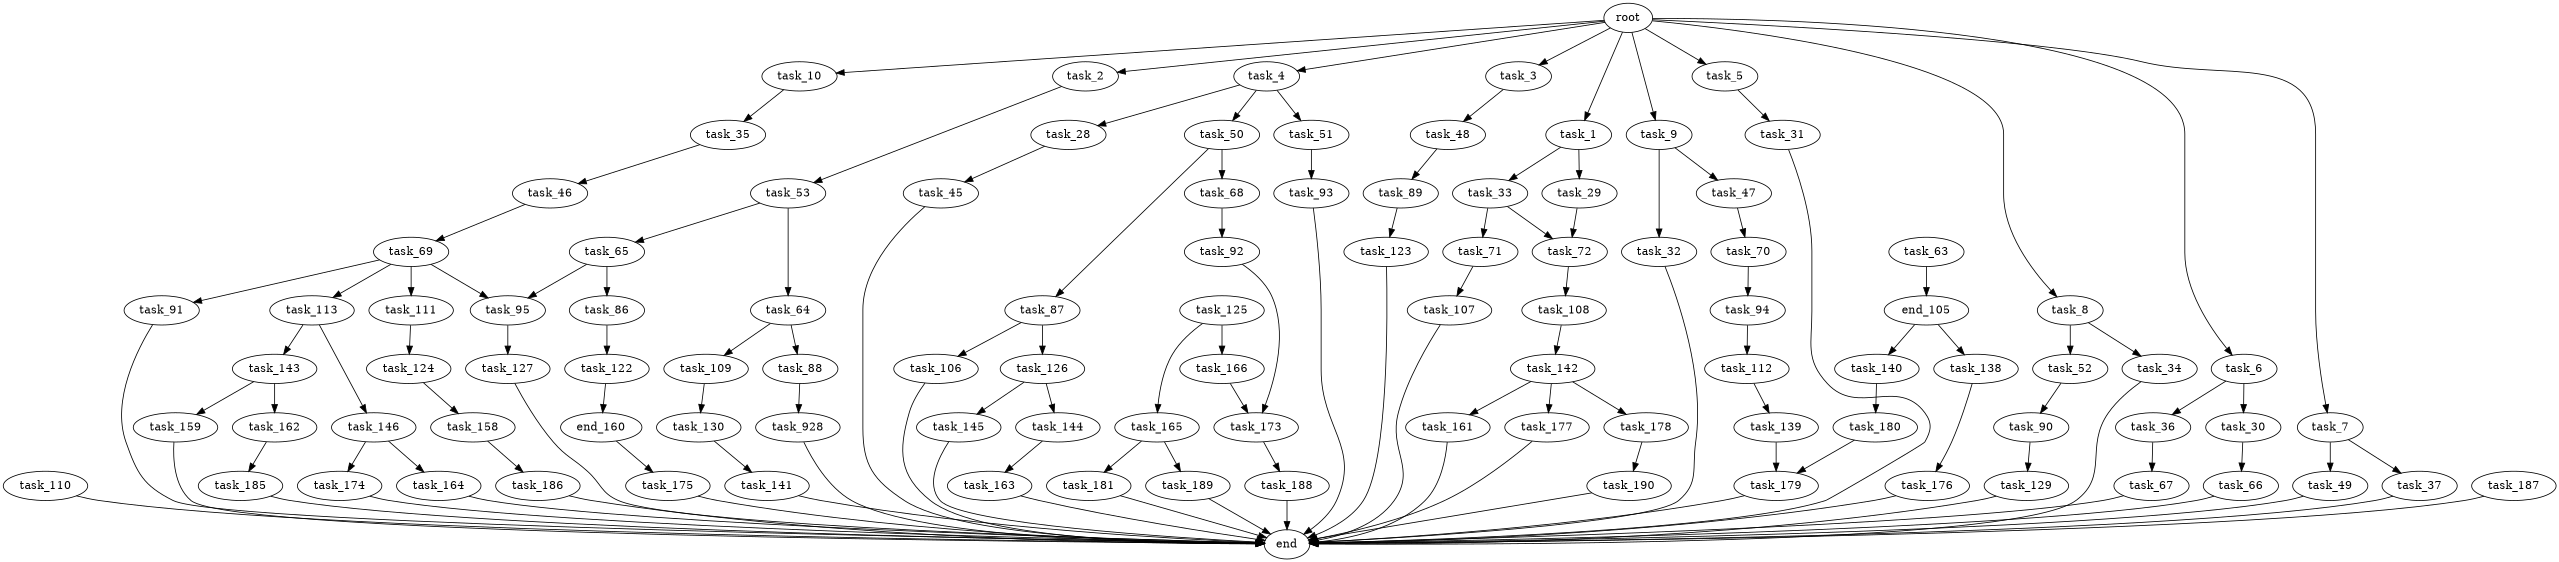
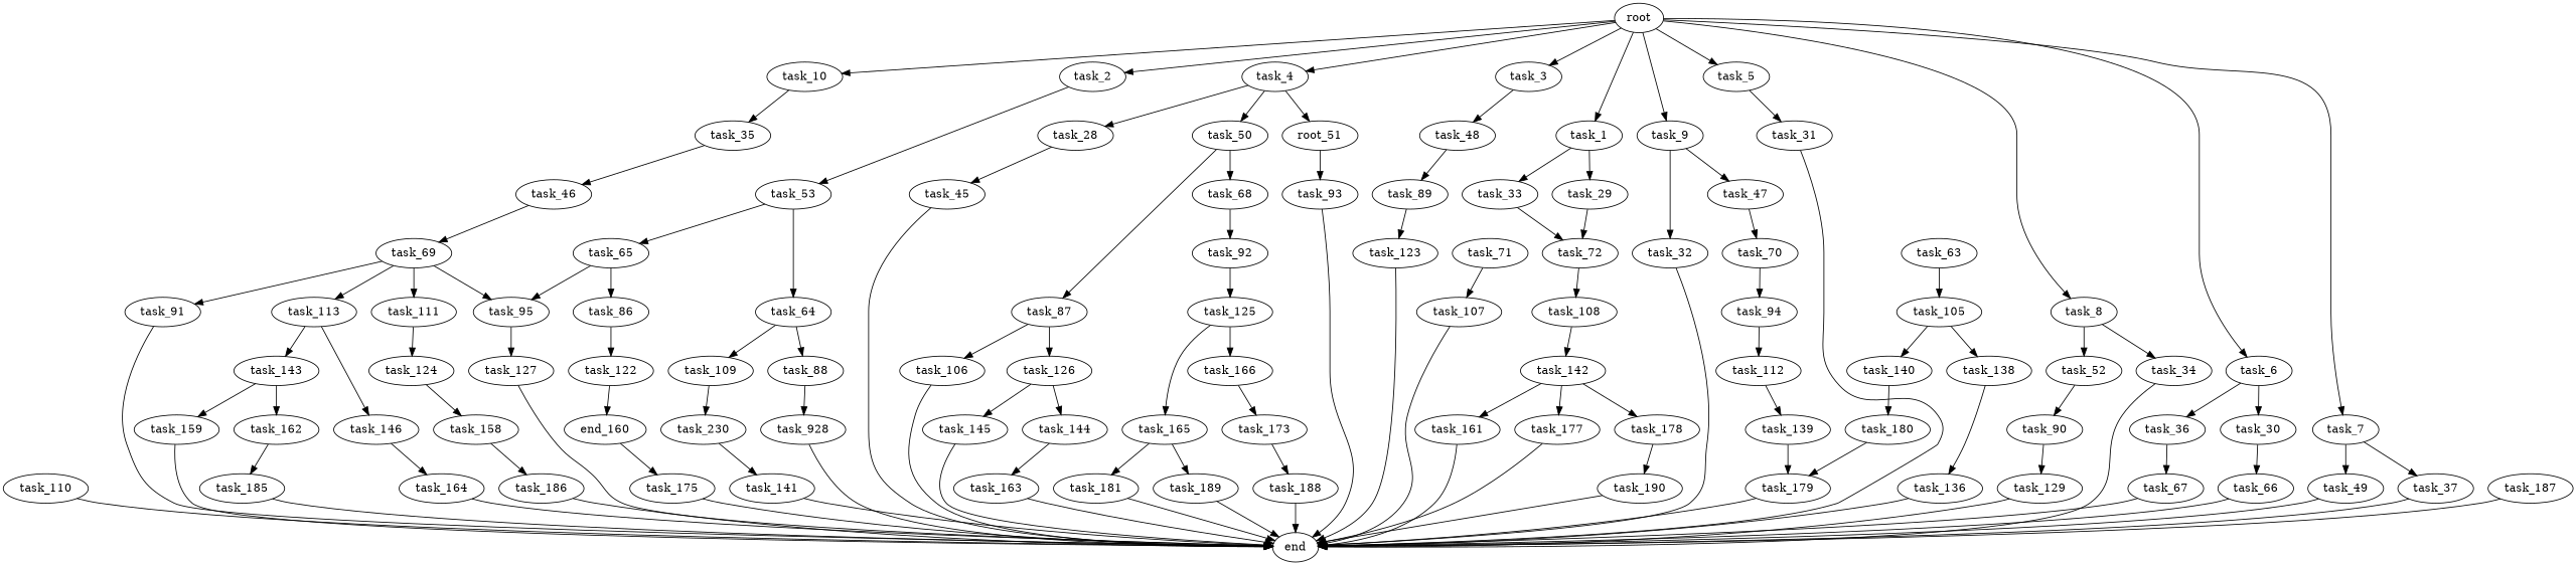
  digraph {
    task_65
    task_86
    task_95
    task_110
    end
    task_122
-   task_176
+   task_176 [label=task_136]
    task_113
    task_146
    task_143
    task_164
-   task_174
    task_162
    task_159
    task_185
    task_158
    task_186
-   task_105 [label=end_105]
+   task_105
    task_140
    task_138
    task_180
    task_72
    task_108
    task_142
    task_35
    task_46
    task_69
    task_45
    task_163
    task_144
    task_111
    task_91
    task_179
    task_36
    task_67
    task_10
    task_93
    task_139
    task_28
    task_50
    task_87
    task_68
    task_106
    task_126
    task_92
    task_71
    task_107
    task_31
    task_49
    task_90
    task_129
    task_190
    task_124
    n54 [label=end_160]
    task_175
    task_145
    task_52
    task_2
    task_53
    task_64
    task_112
    task_30
    task_66
    task_177
-   task_130
+   task_130 [label=task_230]
    task_141
    task_33
    task_63
    task_4
-   task_51
+   task_51 [label=root_51]
    task_109
    task_48
    task_89
    task_123
    task_94
    task_125
    task_166
    task_165
    task_188
    task_181
    task_173
    task_34
    task_9
    task_32
    task_47
    task_70
    task_3
    task_189
    task_1
    task_29
    task_127
    task_5
    task_178
    task_161
    n95 [label=task_928]
    task_88
    task_8
    task_37
    root
    task_6
    task_7
    task_187
    task_65 -> task_86
    task_65 -> task_95
    task_86 -> task_122
    task_95 -> task_127
    task_110 -> end
    task_122 -> n54
    task_176 -> end
    task_113 -> task_146
    task_113 -> task_143
    task_146 -> task_164
-   task_146 -> task_174
    task_143 -> task_162
    task_143 -> task_159
    task_164 -> end
-   task_174 -> end
    task_162 -> task_185
    task_159 -> end
    task_185 -> end
    task_158 -> task_186
    task_186 -> end
    task_105 -> task_140
    task_105 -> task_138
    task_140 -> task_180
    task_138 -> task_176
    task_180 -> task_179
    task_72 -> task_108
    task_108 -> task_142
    task_142 -> task_177
    task_142 -> task_178
    task_142 -> task_161
    task_35 -> task_46
    task_46 -> task_69
    task_69 -> task_95
    task_69 -> task_113
    task_69 -> task_111
    task_69 -> task_91
    task_45 -> end
    task_163 -> end
    task_144 -> task_163
    task_111 -> task_124
    task_91 -> end
    task_179 -> end
    task_36 -> task_67
    task_67 -> end
    task_10 -> task_35
    task_93 -> end
    task_139 -> task_179
    task_28 -> task_45
    task_50 -> task_87
    task_50 -> task_68
    task_87 -> task_106
    task_87 -> task_126
    task_68 -> task_92
    task_106 -> end
    task_126 -> task_144
    task_126 -> task_145
-   task_92 -> task_173
+   task_92 -> task_125
    task_71 -> task_107
    task_107 -> end
    task_31 -> end
    task_49 -> end
    task_90 -> task_129
    task_129 -> end
    task_190 -> end
    task_124 -> task_158
    n54 -> task_175
    task_175 -> end
    task_145 -> end
    task_52 -> task_90
    task_2 -> task_53
    task_53 -> task_65
    task_53 -> task_64
    task_64 -> task_109
    task_64 -> task_88
    task_112 -> task_139
    task_30 -> task_66
    task_66 -> end
    task_177 -> end
    task_130 -> task_141
    task_141 -> end
    task_33 -> task_72
-   task_33 -> task_71
    task_63 -> task_105
    task_4 -> task_28
    task_4 -> task_50
    task_4 -> task_51
    task_51 -> task_93
    task_109 -> task_130
    task_48 -> task_89
    task_89 -> task_123
    task_123 -> end
    task_94 -> task_112
    task_125 -> task_166
    task_125 -> task_165
    task_166 -> task_173
    task_165 -> task_181
    task_165 -> task_189
    task_188 -> end
    task_181 -> end
    task_173 -> task_188
    task_34 -> end
    task_9 -> task_32
    task_9 -> task_47
    task_32 -> end
    task_47 -> task_70
    task_70 -> task_94
    task_3 -> task_48
    task_189 -> end
    task_1 -> task_33
    task_1 -> task_29
    task_29 -> task_72
    task_127 -> end
    task_5 -> task_31
    task_178 -> task_190
    task_161 -> end
    n95 -> end
    task_88 -> n95
    task_8 -> task_52
    task_8 -> task_34
    task_37 -> end
    root -> task_10
    root -> task_2
    root -> task_4
    root -> task_9
    root -> task_3
    root -> task_1
    root -> task_5
    root -> task_8
    root -> task_6
    root -> task_7
    task_6 -> task_36
    task_6 -> task_30
    task_7 -> task_49
    task_7 -> task_37
    task_187 -> end
  }
